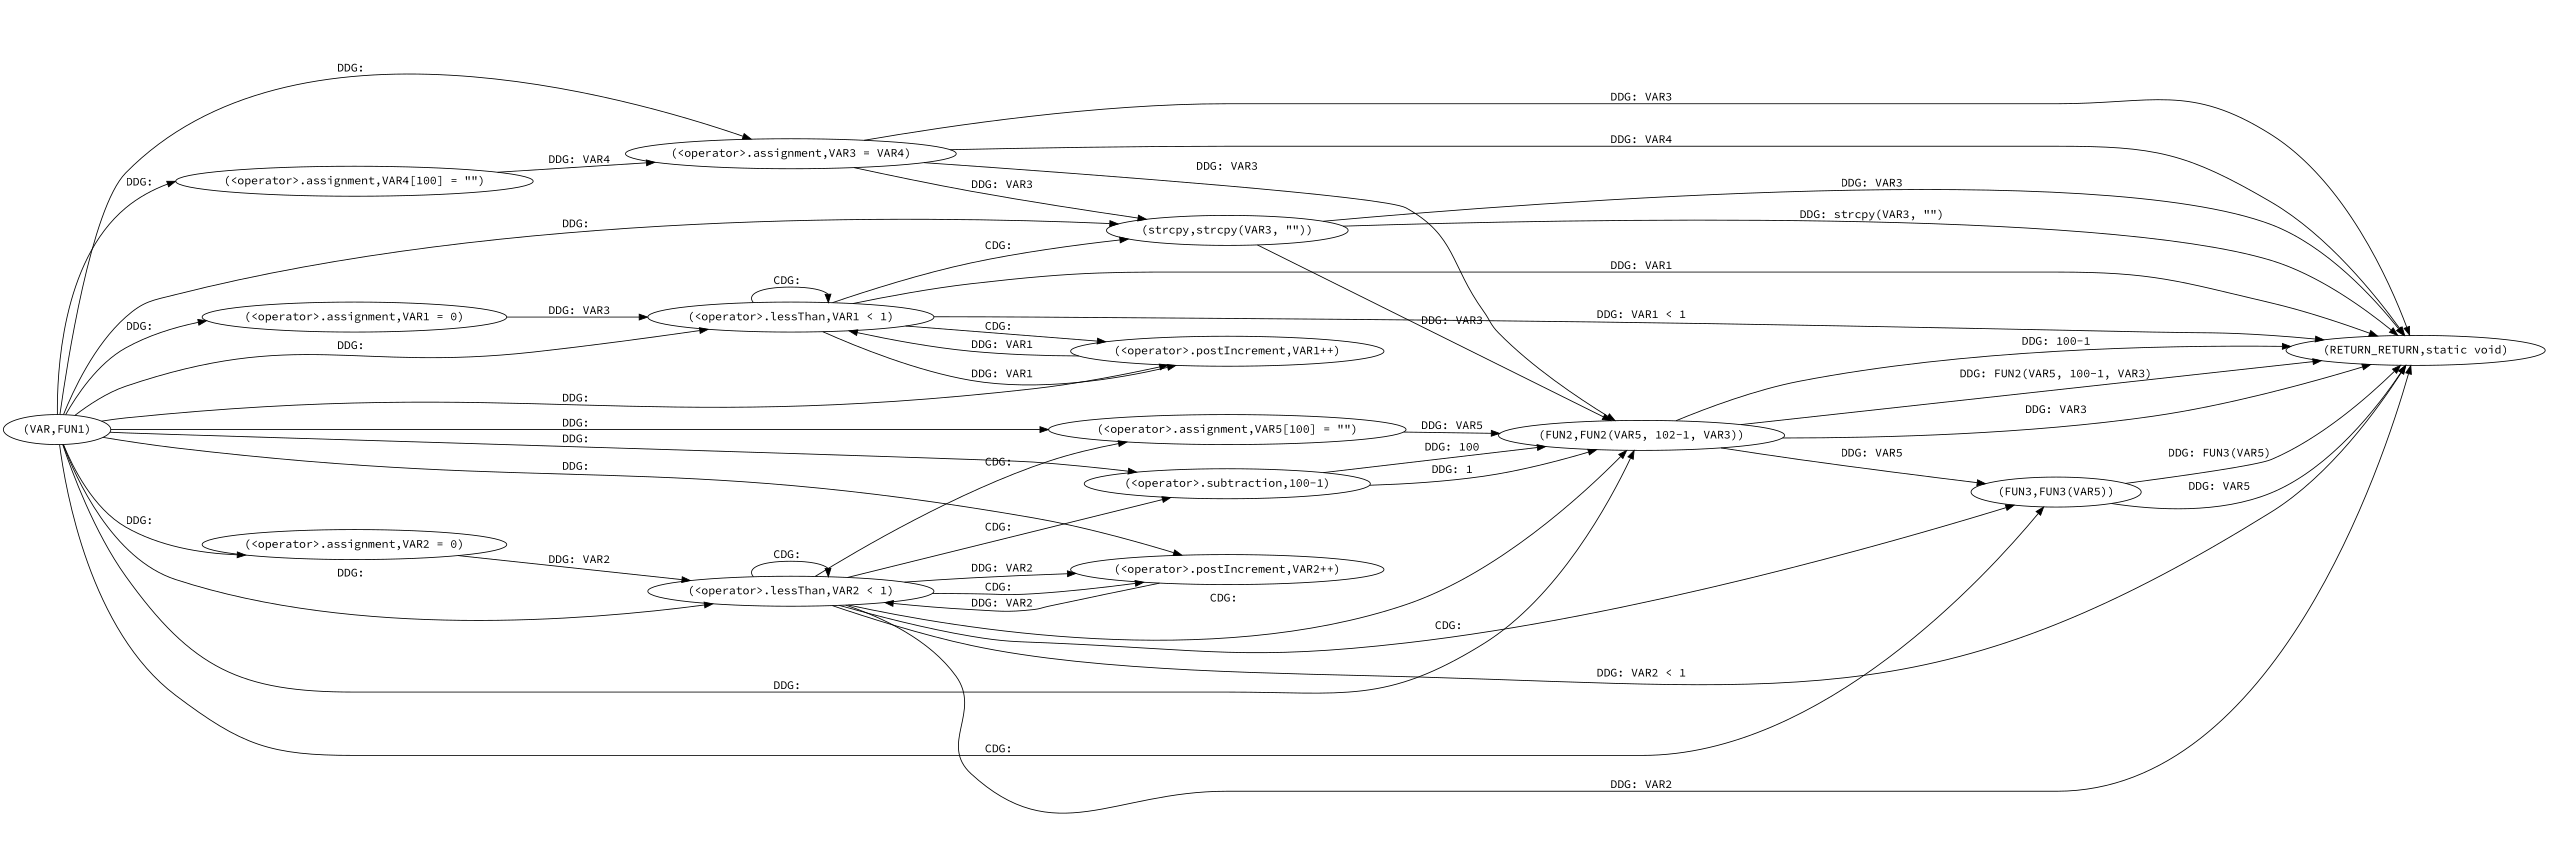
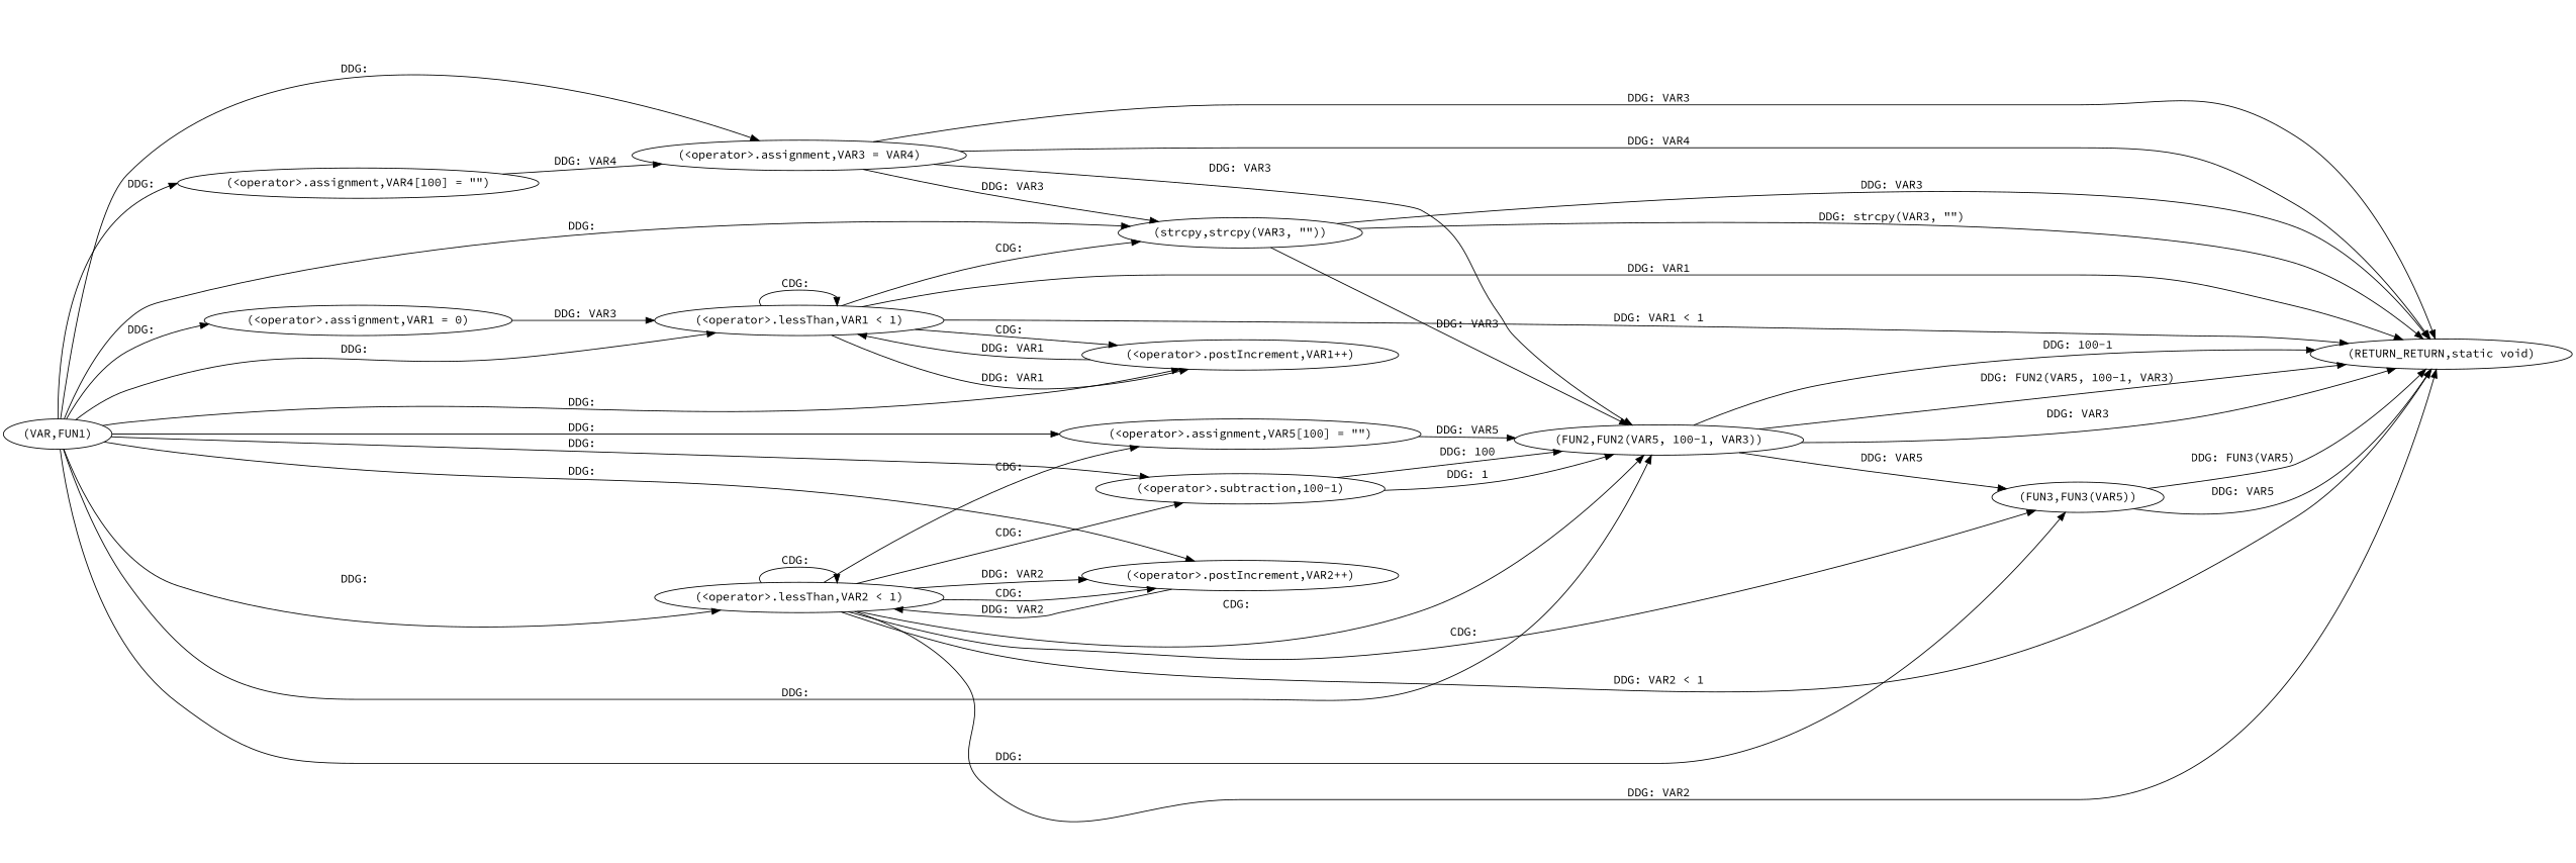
  digraph {
    fontname="Source Code Pro"
    rankdir=LR
    node [fontname="Source Code Pro"]
    edge [fontname="Source Code Pro"]
    n1 [label="(VAR,FUN1)"]
    n2 [label="(<operator>.assignment,VAR4[100] = \"\")"]
    n3 [label="(<operator>.assignment,VAR3 = VAR4)"]
    n4 [label="(<operator>.assignment,VAR1 = 0)"]
    n5 [label="(<operator>.lessThan,VAR1 < 1)"]
    n6 [label="(<operator>.postIncrement,VAR1++)"]
    n7 [label="(strcpy,strcpy(VAR3, \"\"))"]
-   n8 [label="(<operator>.assignment,VAR2 = 0)"]
    n9 [label="(<operator>.lessThan,VAR2 < 1)"]
    n10 [label="(<operator>.postIncrement,VAR2++)"]
    n11 [label="(<operator>.assignment,VAR5[100] = \"\")"]
-   n12 [label="(FUN2,FUN2(VAR5, 102-1, VAR3))"]
+   n12 [label="(FUN2,FUN2(VAR5, 100-1, VAR3))"]
    n13 [label="(<operator>.subtraction,100-1)"]
    n14 [label="(FUN3,FUN3(VAR5))"]
    n15 [label="(RETURN_RETURN,static void)"]
    n1 -> n2 [label="DDG: "]
    n1 -> n3 [label="DDG: "]
    n1 -> n4 [label="DDG: "]
    n1 -> n5 [label="DDG: "]
    n1 -> n6 [label="DDG: "]
    n1 -> n7 [label="DDG: "]
-   n1 -> n8 [label="DDG: "]
    n1 -> n9 [label="DDG: "]
    n1 -> n10 [label="DDG: "]
    n1 -> n11 [label="DDG: "]
    n1 -> n12 [label="DDG: "]
    n1 -> n13 [label="DDG: "]
-   n1 -> n14 [label="CDG: "]
+   n1 -> n14 [label="DDG: "]
    n2 -> n3 [label="DDG: VAR4"]
    n3 -> n7 [label="DDG: VAR3"]
    n3 -> n12 [label="DDG: VAR3"]
    n3 -> n15 [label="DDG: VAR3"]
    n3 -> n15 [label="DDG: VAR4"]
    n4 -> n5 [label="DDG: VAR3"]
    n5 -> n5 [label="CDG: "]
    n5 -> n6 [label="DDG: VAR1"]
    n5 -> n6 [label="CDG: "]
    n5 -> n7 [label="CDG: "]
    n5 -> n15 [label="DDG: VAR1"]
    n5 -> n15 [label="DDG: VAR1 < 1"]
    n6 -> n5 [label="DDG: VAR1"]
    n7 -> n12 [label="DDG: VAR3"]
    n7 -> n15 [label="DDG: VAR3"]
    n7 -> n15 [label="DDG: strcpy(VAR3, \"\")"]
-   n8 -> n9 [label="DDG: VAR2"]
    n9 -> n9 [label="CDG: "]
    n9 -> n10 [label="DDG: VAR2"]
    n9 -> n10 [label="CDG: "]
    n9 -> n11 [label="CDG: "]
    n9 -> n12 [label="CDG: "]
    n9 -> n13 [label="CDG: "]
    n9 -> n14 [label="CDG: "]
    n9 -> n15 [label="DDG: VAR2 < 1"]
    n9 -> n15 [label="DDG: VAR2"]
    n10 -> n9 [label="DDG: VAR2"]
    n11 -> n12 [label="DDG: VAR5"]
    n12 -> n14 [label="DDG: VAR5"]
    n12 -> n15 [label="DDG: 100-1"]
    n12 -> n15 [label="DDG: FUN2(VAR5, 100-1, VAR3)"]
    n12 -> n15 [label="DDG: VAR3"]
    n13 -> n12 [label="DDG: 100"]
    n13 -> n12 [label="DDG: 1"]
    n14 -> n15 [label="DDG: FUN3(VAR5)"]
    n14 -> n15 [label="DDG: VAR5"]
  }
